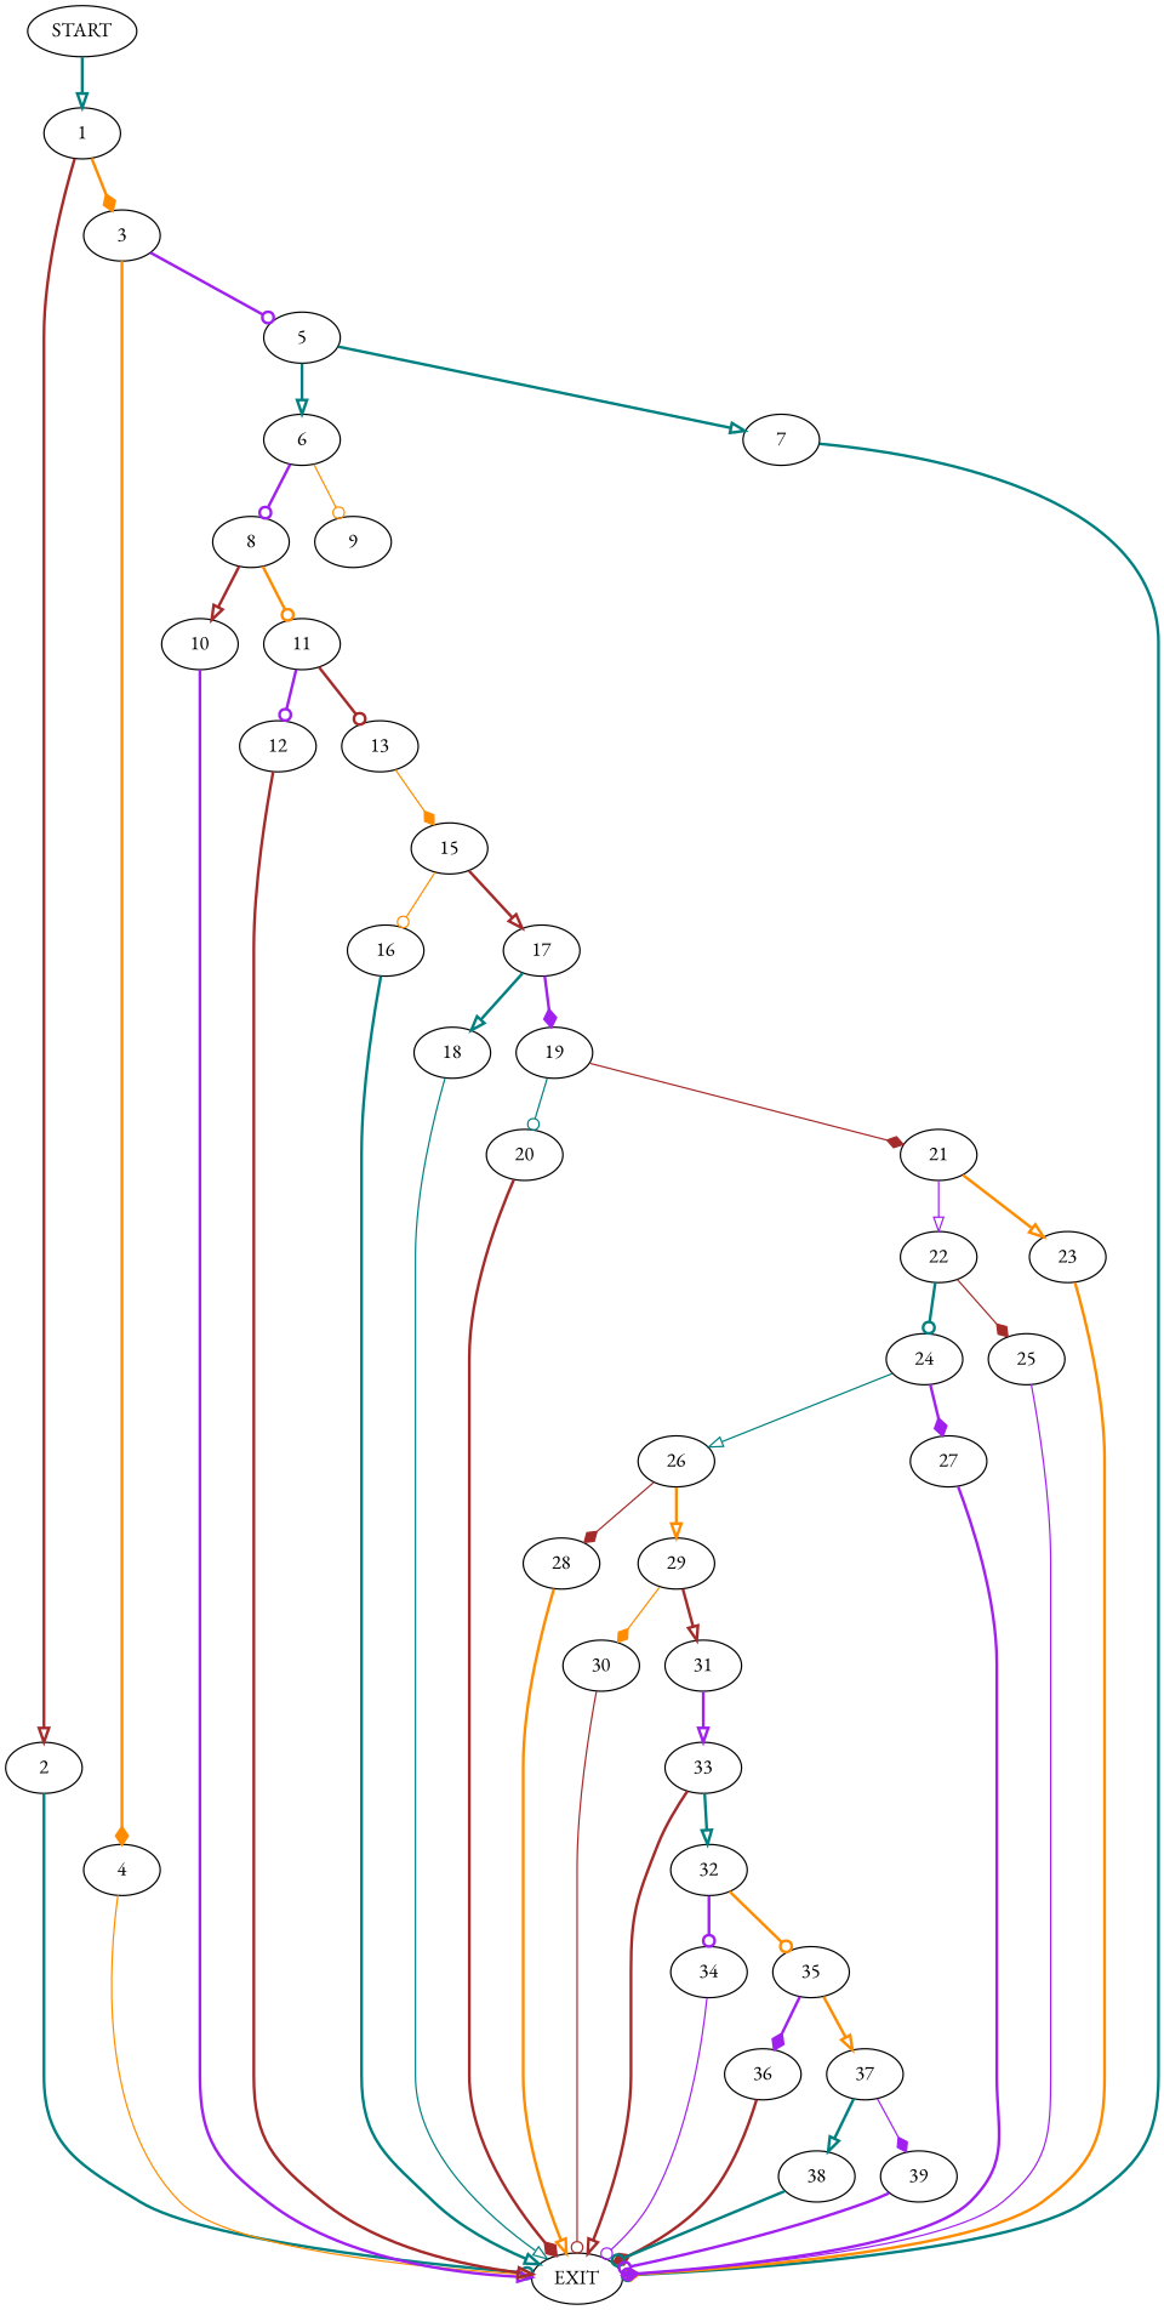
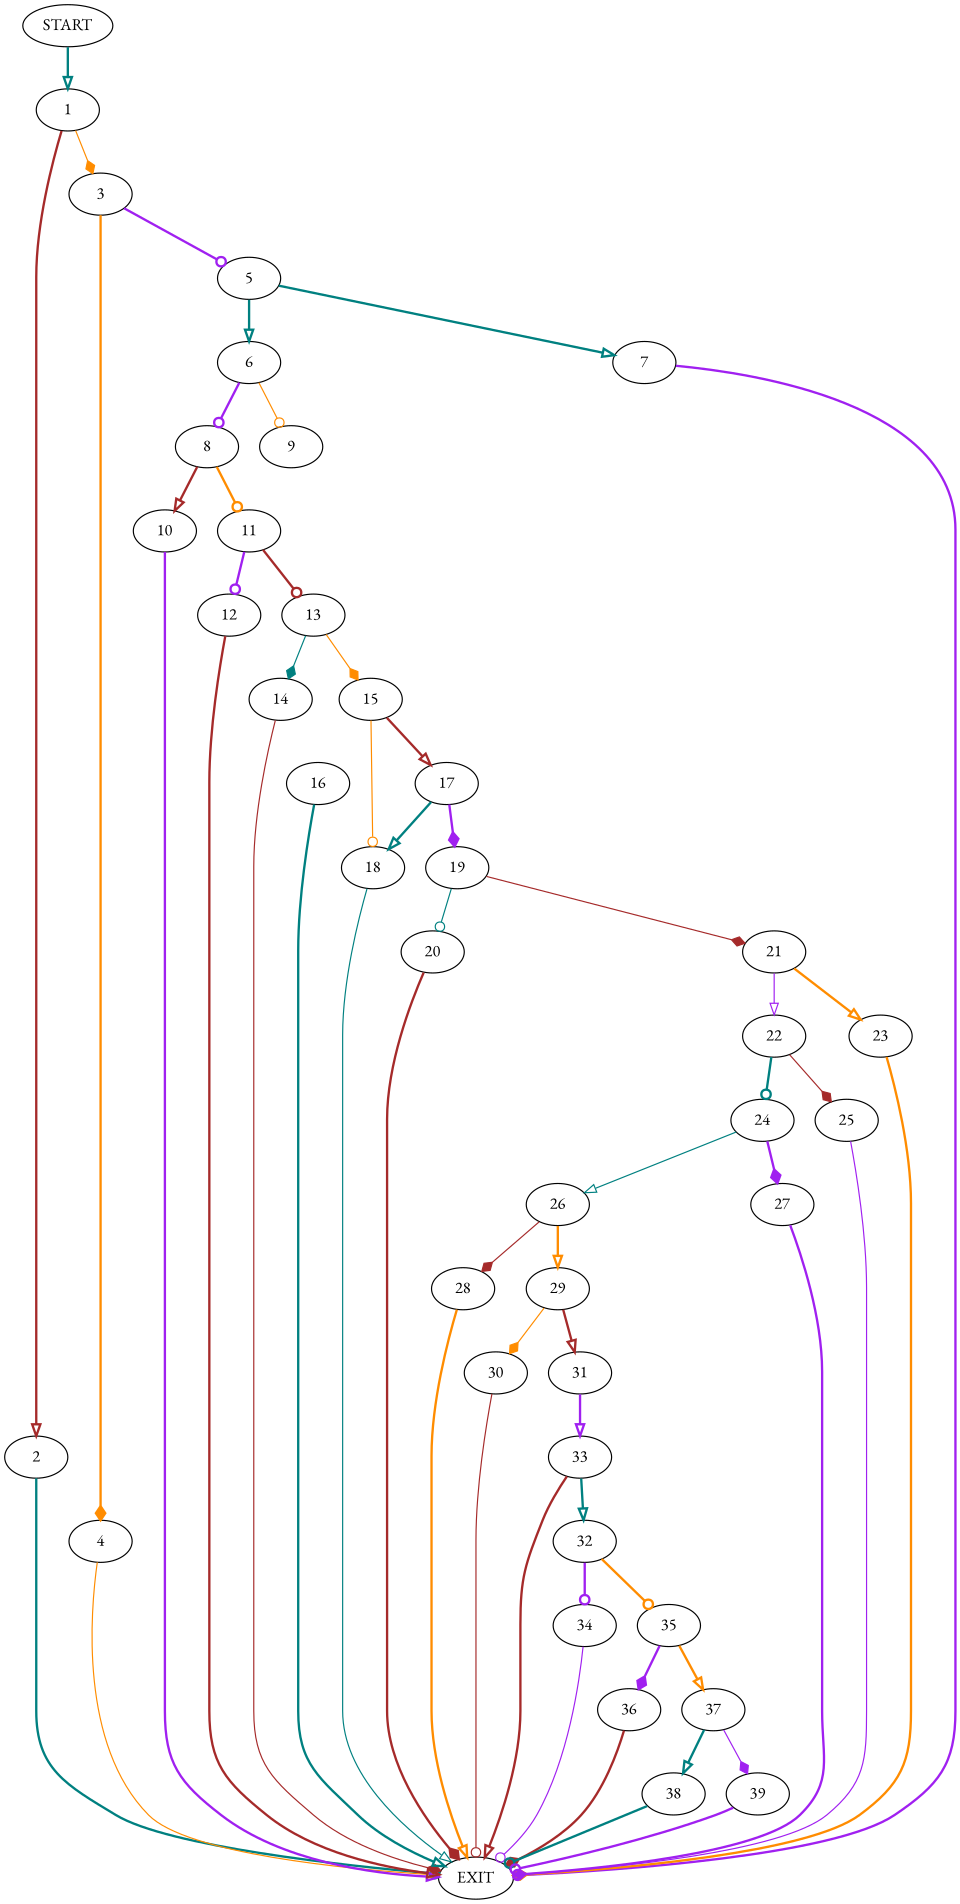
  digraph {
    fontname="EB Garamond"
    node [fontname="EB Garamond"]
    edge [arrowhead=onormal color=teal fontname="EB Garamond" style=bold]
    n1 [label=START]
    1
    2
    3
    n5 [label=EXIT]
    4
    5
    6
    7
    8
    9
    10
    11
    12
    13
+   14
    15
    16
    17
    18
    19
    20
    21
    22
    23
    24
    25
    26
    27
    28
    29
    30
    31
    33
    32
    34
    35
    36
    37
    38
    39
    n1 -> 1
    1 -> 2 [color=brown]
-   1 -> 3 [arrowhead=diamond color=darkorange]
+   1 -> 3 [arrowhead=diamond color=darkorange style=solid]
    2 -> n5 [arrowhead=odot]
    3 -> 4 [arrowhead=diamond color=darkorange]
    3 -> 5 [arrowhead=odot color=purple]
    4 -> n5 [color=darkorange style=solid]
    5 -> 6
    5 -> 7
    6 -> 8 [arrowhead=odot color=purple]
    6 -> 9 [arrowhead=odot color=darkorange style=solid]
-   7 -> n5 [arrowhead=odot]
+   7 -> n5 [arrowhead=odot color=purple]
    8 -> 10 [color=brown]
    8 -> 11 [arrowhead=odot color=darkorange]
    10 -> n5 [color=purple]
    11 -> 12 [arrowhead=odot color=purple]
    11 -> 13 [arrowhead=odot color=brown]
    12 -> n5 [color=brown]
+   13 -> 14 [arrowhead=diamond style=solid]
    13 -> 15 [arrowhead=diamond color=darkorange style=solid]
-   15 -> 16 [arrowhead=odot color=darkorange style=solid]
+   14 -> n5 [arrowhead=diamond color=brown style=solid]
+   15 -> 18 [arrowhead=odot color=darkorange style=solid]
    15 -> 17 [color=brown]
    16 -> n5
    17 -> 18
    17 -> 19 [arrowhead=diamond color=purple]
    18 -> n5 [style=solid]
    19 -> 20 [arrowhead=odot style=solid]
    19 -> 21 [arrowhead=diamond color=brown style=solid]
    20 -> n5 [arrowhead=diamond color=brown]
    21 -> 22 [color=purple style=solid]
    21 -> 23 [color=darkorange]
    22 -> 24 [arrowhead=odot]
    22 -> 25 [arrowhead=diamond color=brown style=solid]
    23 -> n5 [arrowhead=diamond color=darkorange]
    24 -> 26 [style=solid]
    24 -> 27 [arrowhead=diamond color=purple]
    25 -> n5 [arrowhead=diamond color=purple style=solid]
    26 -> 28 [arrowhead=diamond color=brown style=solid]
    26 -> 29 [color=darkorange]
    27 -> n5 [arrowhead=odot color=purple]
    28 -> n5 [color=darkorange]
    29 -> 30 [arrowhead=diamond color=darkorange style=solid]
    29 -> 31 [color=brown]
    30 -> n5 [arrowhead=odot color=brown style=solid]
    31 -> 33 [color=purple]
    33 -> n5 [color=brown]
    33 -> 32
    32 -> 34 [arrowhead=odot color=purple]
    32 -> 35 [arrowhead=odot color=darkorange]
    34 -> n5 [arrowhead=odot color=purple style=solid]
    35 -> 36 [arrowhead=diamond color=purple]
    35 -> 37 [color=darkorange]
    36 -> n5 [arrowhead=diamond color=brown]
    37 -> 38
    37 -> 39 [arrowhead=diamond color=purple style=solid]
    38 -> n5 [arrowhead=odot]
    39 -> n5 [arrowhead=odot color=purple]
  }
